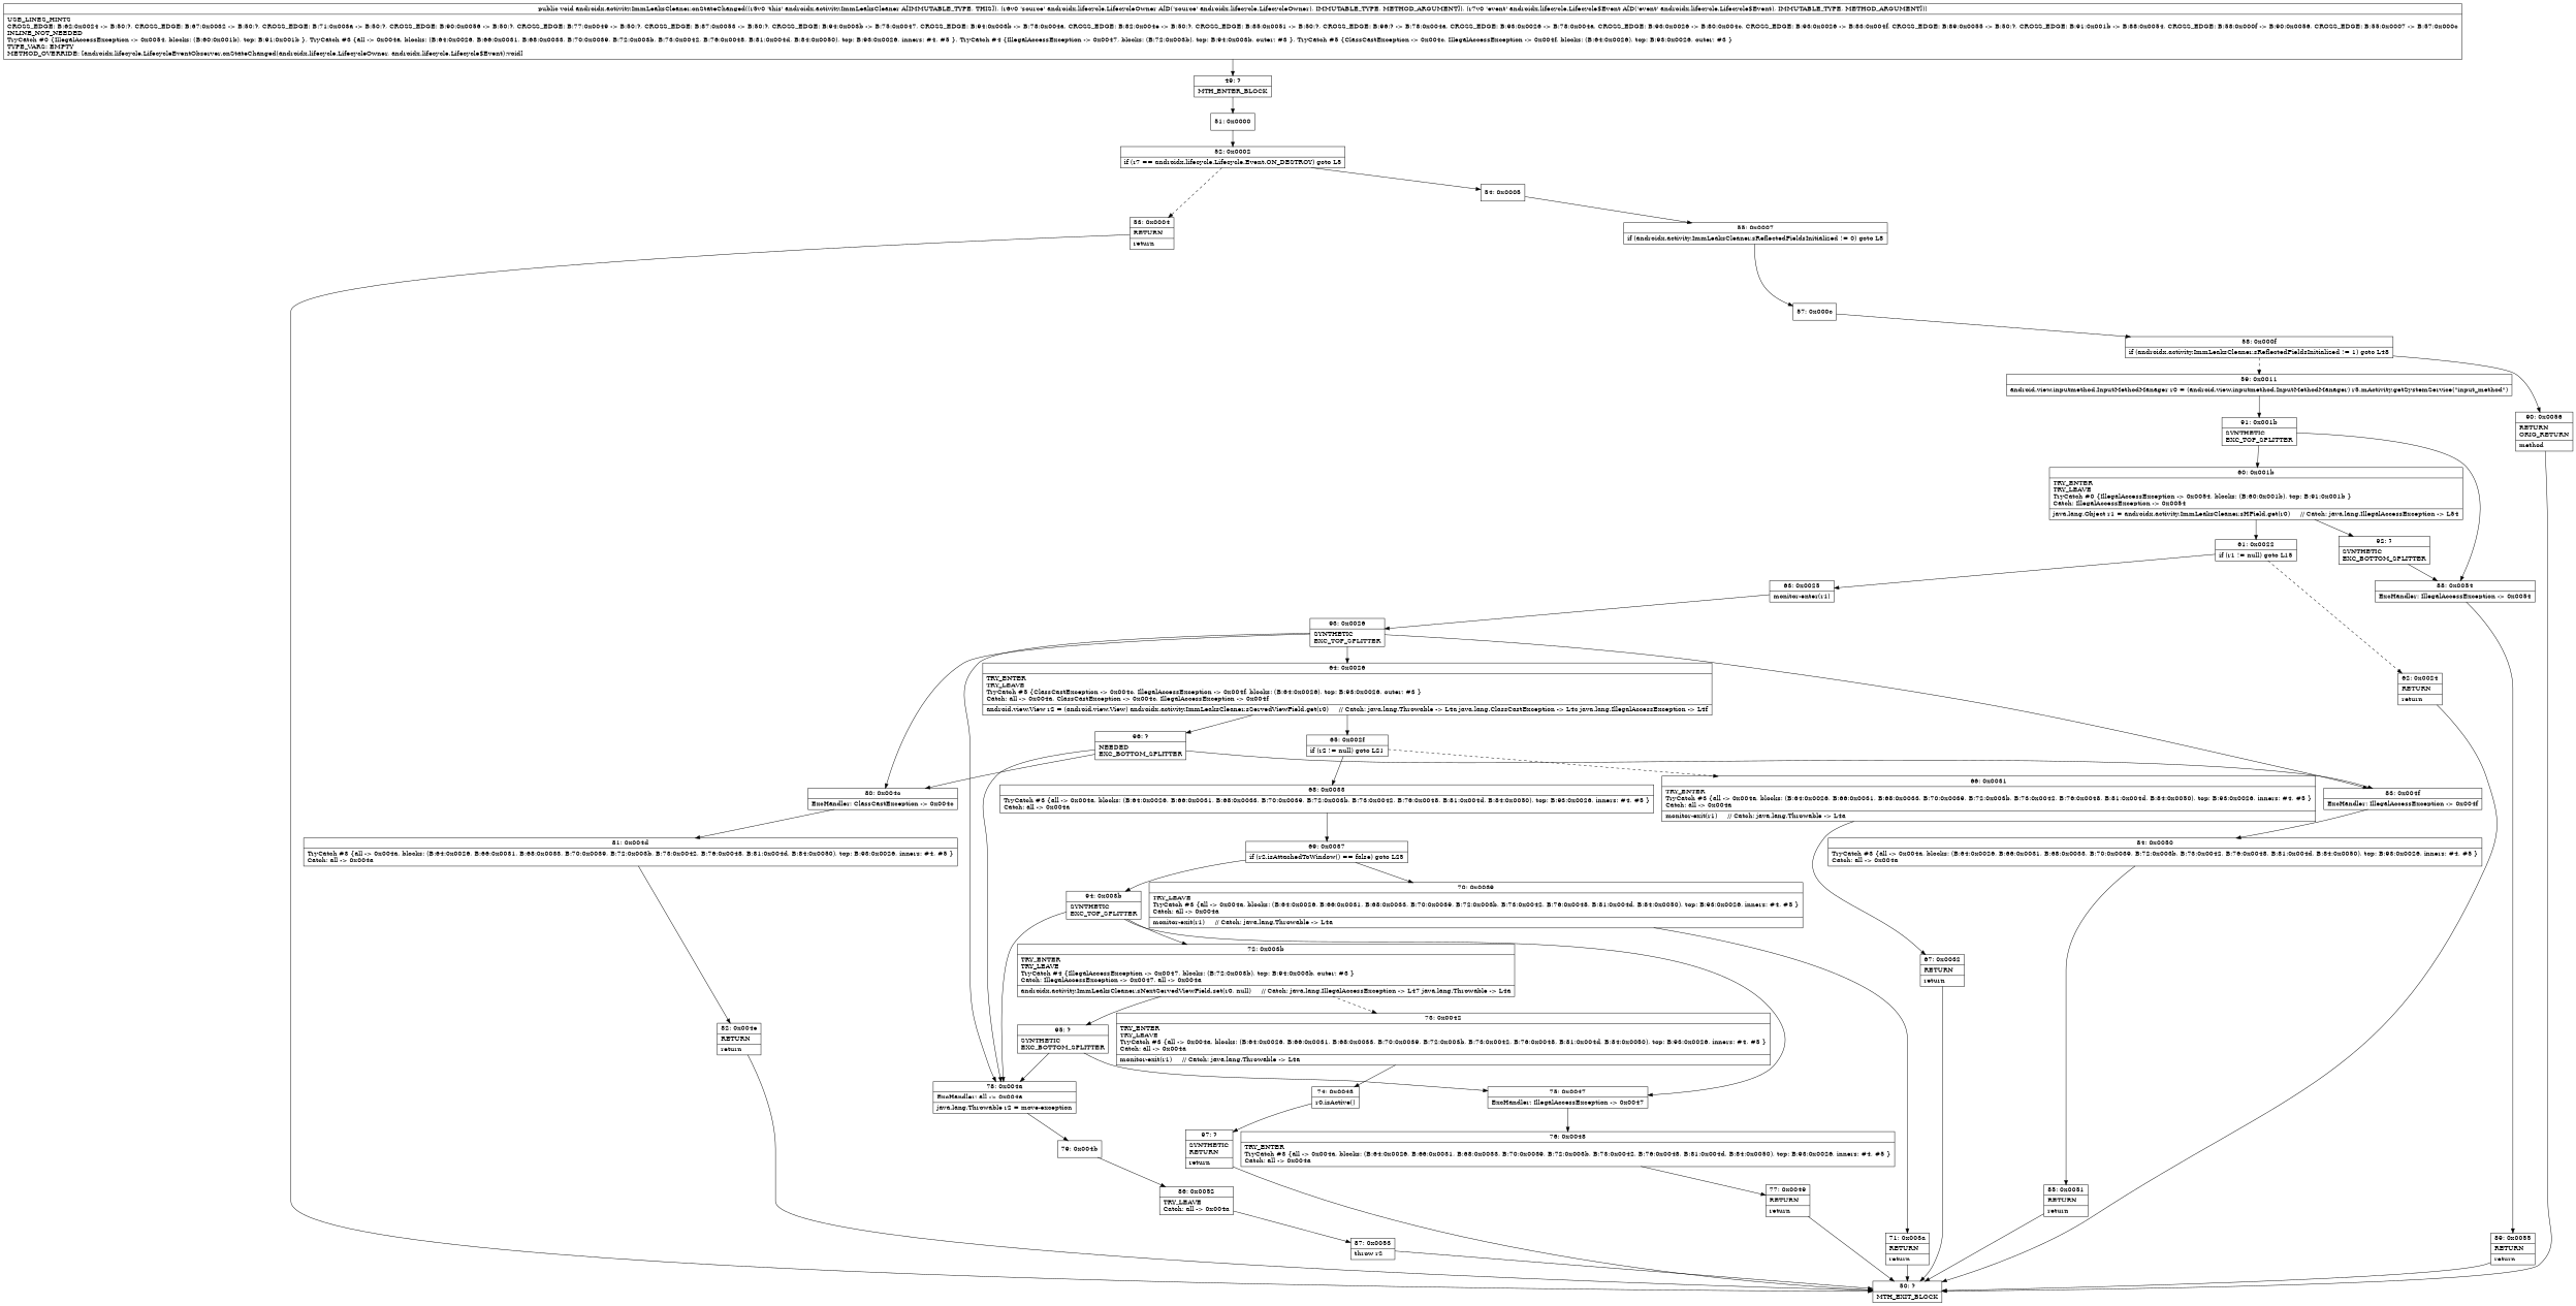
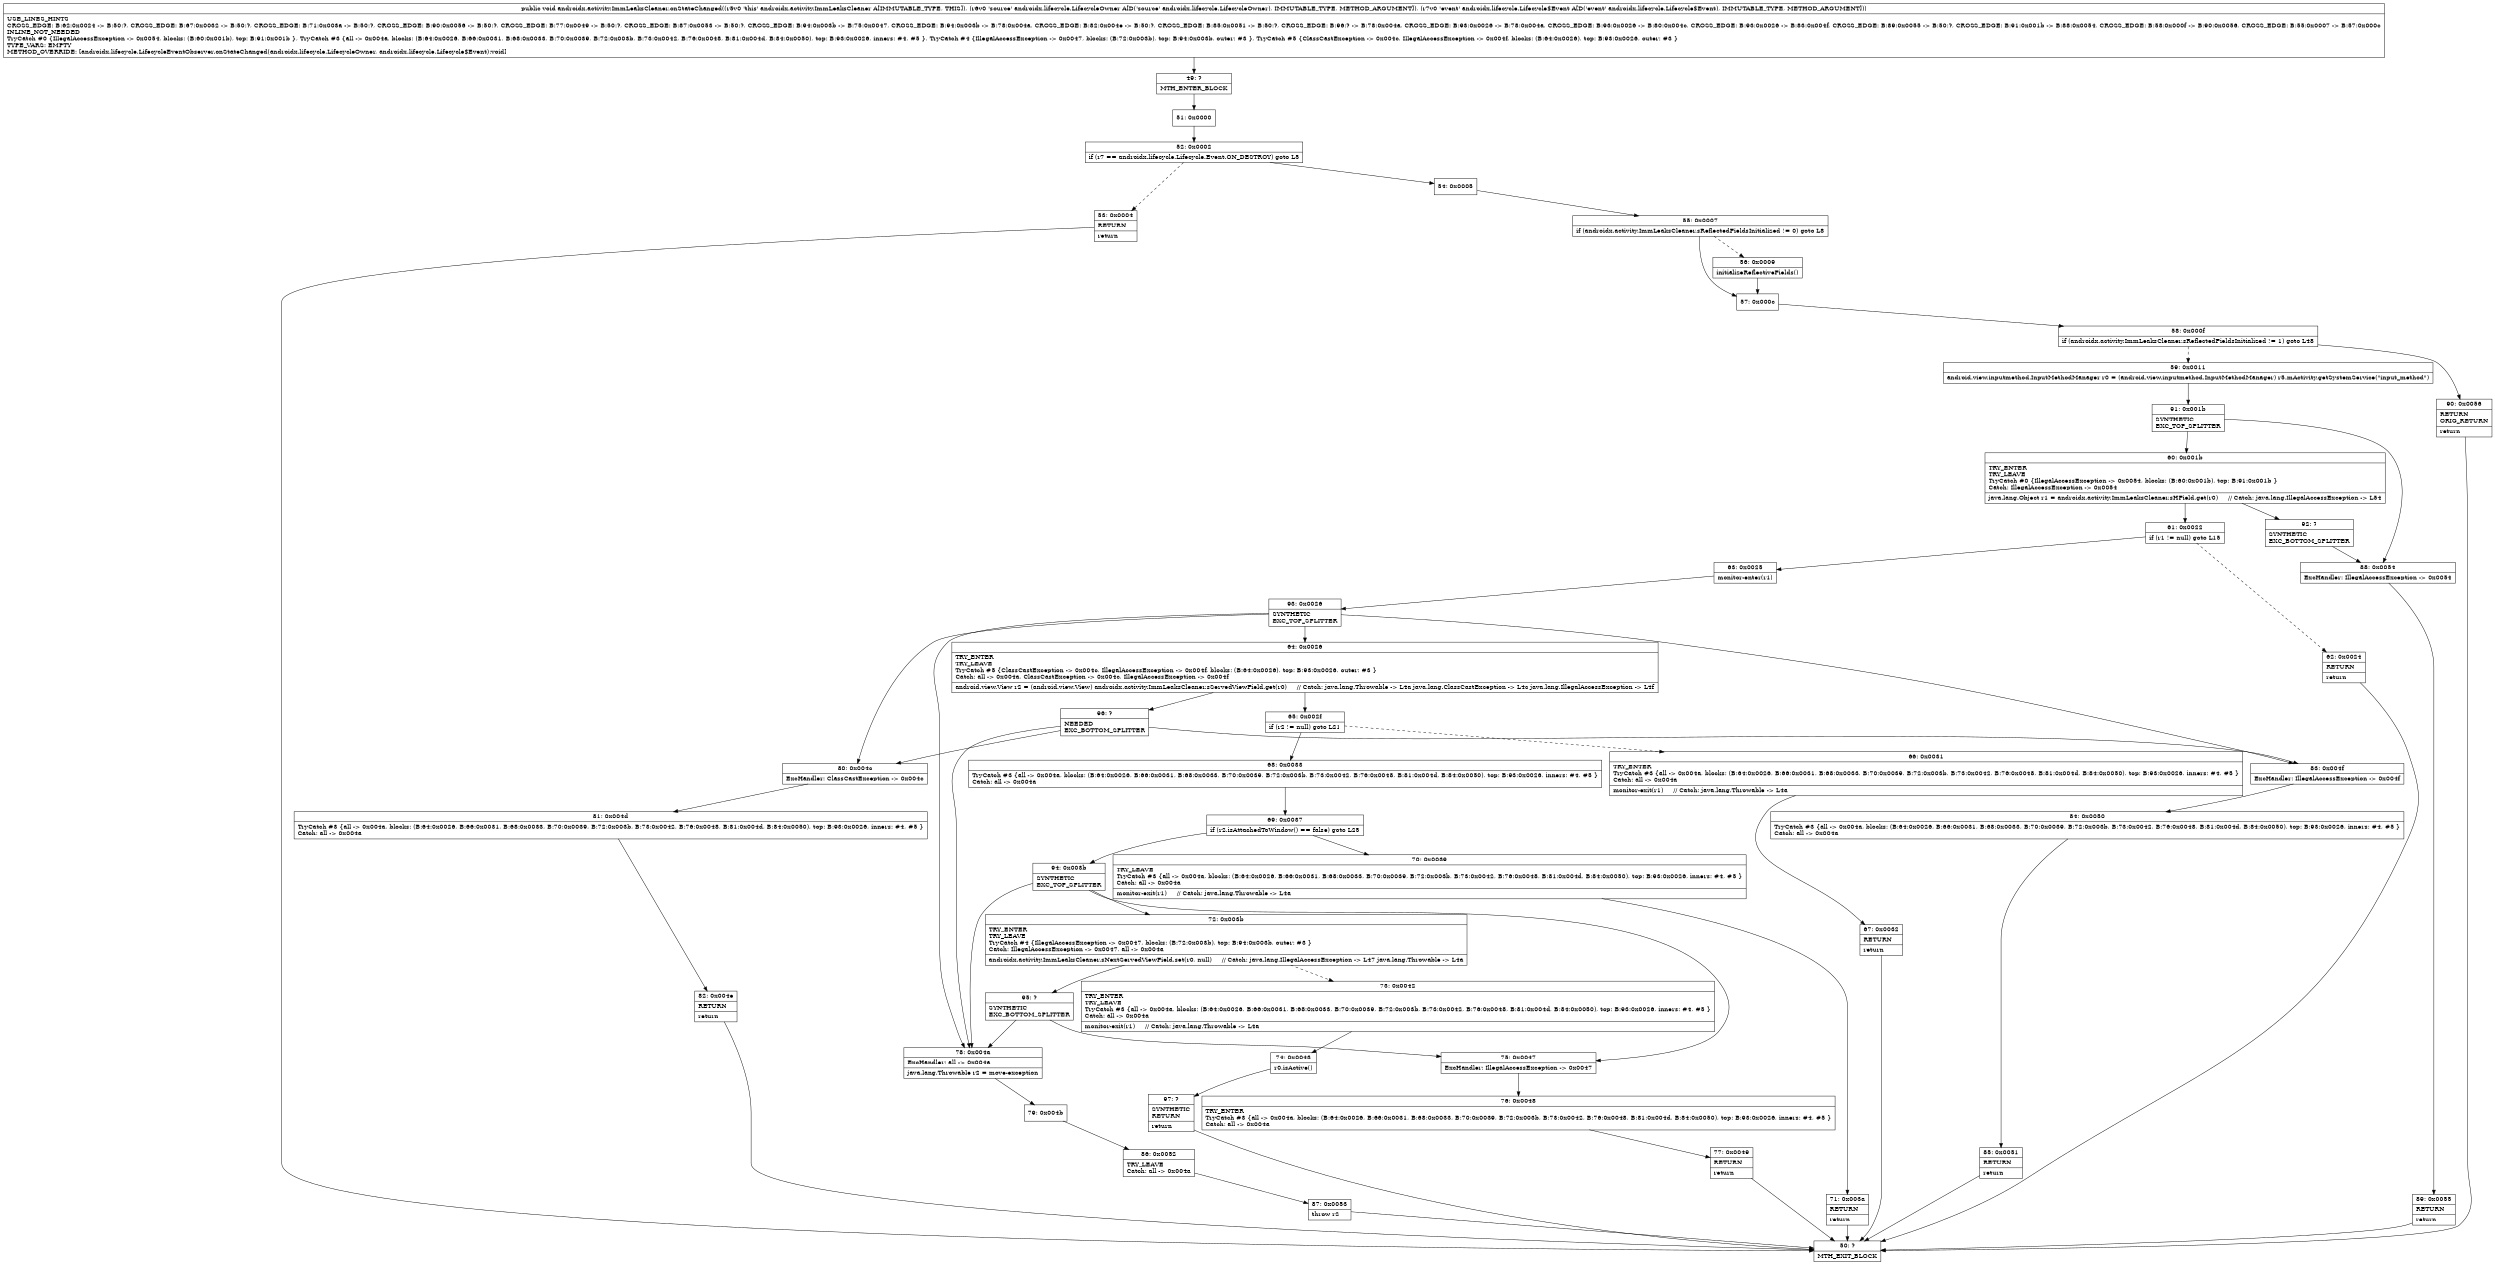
  digraph {
    node [shape=record]
    n1 [label="{49\:\ ?|MTH_ENTER_BLOCK\l}"]
    n2 [label="{51\:\ 0x0000}"]
    n3 [label="{52\:\ 0x0002|if (r7 == androidx.lifecycle.Lifecycle.Event.ON_DESTROY) goto L5\l}"]
    n4 [label="{53\:\ 0x0004|RETURN\l|return\l}"]
    n5 [label="{54\:\ 0x0005}"]
    n6 [label="{50\:\ ?|MTH_EXIT_BLOCK\l}"]
    n7 [label="{55\:\ 0x0007|if (androidx.activity.ImmLeaksCleaner.sReflectedFieldsInitialized != 0) goto L8\l}"]
+   n8 [label="{56\:\ 0x0009|initializeReflectiveFields()\l}"]
    n9 [label="{57\:\ 0x000c}"]
    n10 [label="{58\:\ 0x000f|if (androidx.activity.ImmLeaksCleaner.sReflectedFieldsInitialized != 1) goto L48\l}"]
    n11 [label="{59\:\ 0x0011|android.view.inputmethod.InputMethodManager r0 = (android.view.inputmethod.InputMethodManager) r5.mActivity.getSystemService(\"input_method\")\l}"]
-   n12 [label="{90\:\ 0x0056|RETURN\lORIG_RETURN\l|method\l}"]
+   n12 [label="{90\:\ 0x0056|RETURN\lORIG_RETURN\l|return\l}"]
    n13 [label="{91\:\ 0x001b|SYNTHETIC\lEXC_TOP_SPLITTER\l}"]
    n14 [label="{60\:\ 0x001b|TRY_ENTER\lTRY_LEAVE\lTryCatch #0 \{IllegalAccessException \-\> 0x0054, blocks: (B:60:0x001b), top: B:91:0x001b \}\lCatch: IllegalAccessException \-\> 0x0054\l|java.lang.Object r1 = androidx.activity.ImmLeaksCleaner.sHField.get(r0)     \/\/ Catch: java.lang.IllegalAccessException \-\> L54\l}"]
    n15 [label="{88\:\ 0x0054|ExcHandler: IllegalAccessException \-\> 0x0054\l}"]
    n16 [label="{61\:\ 0x0022|if (r1 != null) goto L15\l}"]
    n17 [label="{92\:\ ?|SYNTHETIC\lEXC_BOTTOM_SPLITTER\l}"]
    n18 [label="{89\:\ 0x0055|RETURN\l|return\l}"]
    n19 [label="{62\:\ 0x0024|RETURN\l|return\l}"]
    n20 [label="{63\:\ 0x0025|monitor\-enter(r1)\l}"]
    n21 [label="{93\:\ 0x0026|SYNTHETIC\lEXC_TOP_SPLITTER\l}"]
    n22 [label="{64\:\ 0x0026|TRY_ENTER\lTRY_LEAVE\lTryCatch #5 \{ClassCastException \-\> 0x004c, IllegalAccessException \-\> 0x004f, blocks: (B:64:0x0026), top: B:93:0x0026, outer: #3 \}\lCatch: all \-\> 0x004a, ClassCastException \-\> 0x004c, IllegalAccessException \-\> 0x004f\l|android.view.View r2 = (android.view.View) androidx.activity.ImmLeaksCleaner.sServedViewField.get(r0)     \/\/ Catch: java.lang.Throwable \-\> L4a java.lang.ClassCastException \-\> L4c java.lang.IllegalAccessException \-\> L4f\l}"]
    n23 [label="{78\:\ 0x004a|ExcHandler: all \-\> 0x004a\l|java.lang.Throwable r2 = move\-exception\l}"]
    n24 [label="{80\:\ 0x004c|ExcHandler: ClassCastException \-\> 0x004c\l}"]
    n25 [label="{83\:\ 0x004f|ExcHandler: IllegalAccessException \-\> 0x004f\l}"]
    n26 [label="{65\:\ 0x002f|if (r2 != null) goto L21\l}"]
    n27 [label="{96\:\ ?|NEEDED\lEXC_BOTTOM_SPLITTER\l}"]
    n28 [label="{79\:\ 0x004b}"]
    n29 [label="{81\:\ 0x004d|TryCatch #3 \{all \-\> 0x004a, blocks: (B:64:0x0026, B:66:0x0031, B:68:0x0033, B:70:0x0039, B:72:0x003b, B:73:0x0042, B:76:0x0048, B:81:0x004d, B:84:0x0050), top: B:93:0x0026, inners: #4, #5 \}\lCatch: all \-\> 0x004a\l}"]
    n30 [label="{84\:\ 0x0050|TryCatch #3 \{all \-\> 0x004a, blocks: (B:64:0x0026, B:66:0x0031, B:68:0x0033, B:70:0x0039, B:72:0x003b, B:73:0x0042, B:76:0x0048, B:81:0x004d, B:84:0x0050), top: B:93:0x0026, inners: #4, #5 \}\lCatch: all \-\> 0x004a\l}"]
    n31 [label="{66\:\ 0x0031|TRY_ENTER\lTryCatch #3 \{all \-\> 0x004a, blocks: (B:64:0x0026, B:66:0x0031, B:68:0x0033, B:70:0x0039, B:72:0x003b, B:73:0x0042, B:76:0x0048, B:81:0x004d, B:84:0x0050), top: B:93:0x0026, inners: #4, #5 \}\lCatch: all \-\> 0x004a\l|monitor\-exit(r1)     \/\/ Catch: java.lang.Throwable \-\> L4a\l}"]
    n32 [label="{68\:\ 0x0033|TryCatch #3 \{all \-\> 0x004a, blocks: (B:64:0x0026, B:66:0x0031, B:68:0x0033, B:70:0x0039, B:72:0x003b, B:73:0x0042, B:76:0x0048, B:81:0x004d, B:84:0x0050), top: B:93:0x0026, inners: #4, #5 \}\lCatch: all \-\> 0x004a\l}"]
    n33 [label="{67\:\ 0x0032|RETURN\l|return\l}"]
    n34 [label="{69\:\ 0x0037|if (r2.isAttachedToWindow() == false) goto L25\l}"]
    n35 [label="{70\:\ 0x0039|TRY_LEAVE\lTryCatch #3 \{all \-\> 0x004a, blocks: (B:64:0x0026, B:66:0x0031, B:68:0x0033, B:70:0x0039, B:72:0x003b, B:73:0x0042, B:76:0x0048, B:81:0x004d, B:84:0x0050), top: B:93:0x0026, inners: #4, #5 \}\lCatch: all \-\> 0x004a\l|monitor\-exit(r1)     \/\/ Catch: java.lang.Throwable \-\> L4a\l}"]
    n36 [label="{94\:\ 0x003b|SYNTHETIC\lEXC_TOP_SPLITTER\l}"]
    n37 [label="{71\:\ 0x003a|RETURN\l|return\l}"]
    n38 [label="{72\:\ 0x003b|TRY_ENTER\lTRY_LEAVE\lTryCatch #4 \{IllegalAccessException \-\> 0x0047, blocks: (B:72:0x003b), top: B:94:0x003b, outer: #3 \}\lCatch: IllegalAccessException \-\> 0x0047, all \-\> 0x004a\l|androidx.activity.ImmLeaksCleaner.sNextServedViewField.set(r0, null)     \/\/ Catch: java.lang.IllegalAccessException \-\> L47 java.lang.Throwable \-\> L4a\l}"]
    n39 [label="{75\:\ 0x0047|ExcHandler: IllegalAccessException \-\> 0x0047\l}"]
    n40 [label="{73\:\ 0x0042|TRY_ENTER\lTRY_LEAVE\lTryCatch #3 \{all \-\> 0x004a, blocks: (B:64:0x0026, B:66:0x0031, B:68:0x0033, B:70:0x0039, B:72:0x003b, B:73:0x0042, B:76:0x0048, B:81:0x004d, B:84:0x0050), top: B:93:0x0026, inners: #4, #5 \}\lCatch: all \-\> 0x004a\l|monitor\-exit(r1)     \/\/ Catch: java.lang.Throwable \-\> L4a\l}"]
    n41 [label="{95\:\ ?|SYNTHETIC\lEXC_BOTTOM_SPLITTER\l}"]
    n42 [label="{76\:\ 0x0048|TRY_ENTER\lTryCatch #3 \{all \-\> 0x004a, blocks: (B:64:0x0026, B:66:0x0031, B:68:0x0033, B:70:0x0039, B:72:0x003b, B:73:0x0042, B:76:0x0048, B:81:0x004d, B:84:0x0050), top: B:93:0x0026, inners: #4, #5 \}\lCatch: all \-\> 0x004a\l}"]
    n43 [label="{74\:\ 0x0043|r0.isActive()\l}"]
    n44 [label="{97\:\ ?|SYNTHETIC\lRETURN\l|return\l}"]
    n45 [label="{77\:\ 0x0049|RETURN\l|return\l}"]
    n46 [label="{86\:\ 0x0052|TRY_LEAVE\lCatch: all \-\> 0x004a\l}"]
    n47 [label="{87\:\ 0x0053|throw r2\l}"]
    n48 [label="{82\:\ 0x004e|RETURN\l|return\l}"]
    n49 [label="{85\:\ 0x0051|RETURN\l|return\l}"]
    n50 [label="{public void androidx.activity.ImmLeaksCleaner.onStateChanged((r5v0 'this' androidx.activity.ImmLeaksCleaner A[IMMUTABLE_TYPE, THIS]), (r6v0 'source' androidx.lifecycle.LifecycleOwner A[D('source' androidx.lifecycle.LifecycleOwner), IMMUTABLE_TYPE, METHOD_ARGUMENT]), (r7v0 'event' androidx.lifecycle.Lifecycle$Event A[D('event' androidx.lifecycle.Lifecycle$Event), IMMUTABLE_TYPE, METHOD_ARGUMENT]))  | USE_LINES_HINTS\lCROSS_EDGE: B:62:0x0024 \-\> B:50:?, CROSS_EDGE: B:67:0x0032 \-\> B:50:?, CROSS_EDGE: B:71:0x003a \-\> B:50:?, CROSS_EDGE: B:90:0x0056 \-\> B:50:?, CROSS_EDGE: B:77:0x0049 \-\> B:50:?, CROSS_EDGE: B:87:0x0053 \-\> B:50:?, CROSS_EDGE: B:94:0x003b \-\> B:75:0x0047, CROSS_EDGE: B:94:0x003b \-\> B:78:0x004a, CROSS_EDGE: B:82:0x004e \-\> B:50:?, CROSS_EDGE: B:85:0x0051 \-\> B:50:?, CROSS_EDGE: B:96:? \-\> B:78:0x004a, CROSS_EDGE: B:93:0x0026 \-\> B:78:0x004a, CROSS_EDGE: B:93:0x0026 \-\> B:80:0x004c, CROSS_EDGE: B:93:0x0026 \-\> B:83:0x004f, CROSS_EDGE: B:89:0x0055 \-\> B:50:?, CROSS_EDGE: B:91:0x001b \-\> B:88:0x0054, CROSS_EDGE: B:58:0x000f \-\> B:90:0x0056, CROSS_EDGE: B:55:0x0007 \-\> B:57:0x000c\lINLINE_NOT_NEEDED\lTryCatch #0 \{IllegalAccessException \-\> 0x0054, blocks: (B:60:0x001b), top: B:91:0x001b \}, TryCatch #3 \{all \-\> 0x004a, blocks: (B:64:0x0026, B:66:0x0031, B:68:0x0033, B:70:0x0039, B:72:0x003b, B:73:0x0042, B:76:0x0048, B:81:0x004d, B:84:0x0050), top: B:93:0x0026, inners: #4, #5 \}, TryCatch #4 \{IllegalAccessException \-\> 0x0047, blocks: (B:72:0x003b), top: B:94:0x003b, outer: #3 \}, TryCatch #5 \{ClassCastException \-\> 0x004c, IllegalAccessException \-\> 0x004f, blocks: (B:64:0x0026), top: B:93:0x0026, outer: #3 \}\lTYPE_VARS: EMPTY\lMETHOD_OVERRIDE: [androidx.lifecycle.LifecycleEventObserver.onStateChanged(androidx.lifecycle.LifecycleOwner, androidx.lifecycle.Lifecycle$Event):void]\l}"]
    n1 -> n2
    n2 -> n3
    n3 -> n4 [style=dashed]
    n3 -> n5
    n4 -> n6
    n5 -> n7
+   n7 -> n8 [style=dashed]
    n7 -> n9
+   n8 -> n9
    n9 -> n10
    n10 -> n11 [style=dashed]
    n10 -> n12
    n11 -> n13
    n12 -> n6
    n13 -> n14
    n13 -> n15
    n14 -> n16
    n14 -> n17
    n15 -> n18
    n16 -> n19 [style=dashed]
    n16 -> n20
    n17 -> n15
    n18 -> n6
    n19 -> n6
    n20 -> n21
    n21 -> n22
    n21 -> n23
    n21 -> n24
    n21 -> n25
    n22 -> n26
    n22 -> n27
    n23 -> n28
    n24 -> n29
    n25 -> n30
    n26 -> n31 [style=dashed]
    n26 -> n32
    n27 -> n23
    n27 -> n24
    n27 -> n25
    n28 -> n46
    n29 -> n48
    n30 -> n49
    n31 -> n33
    n32 -> n34
    n33 -> n6
    n34 -> n35 [style=solid]
    n34 -> n36
    n35 -> n37
    n36 -> n23
    n36 -> n38
    n36 -> n39
    n37 -> n6
    n38 -> n40 [style=dashed]
    n38 -> n41
    n39 -> n42
    n40 -> n43
    n41 -> n23
    n41 -> n39
    n42 -> n45
    n43 -> n44
    n44 -> n6
    n45 -> n6
    n46 -> n47
    n47 -> n6
    n48 -> n6
    n49 -> n6
    n50 -> n1
  }
